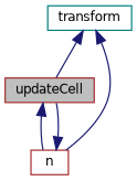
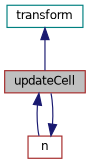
  digraph {
    rankdir=TB
    node [color=brown fontname=Helvetica fontsize=10 shape=record]
    edge [color=midnightblue dir=back fontname=Helvetica fontsize=10 labelfontname=Helvetica labelfontsize=10 style=solid]
    n1 [fillcolor=grey75 fontcolor=black height=0.2 label=updateCell style=filled width=0.4]
    n2 [height=0.2 label=n width=0.4]
    n3 [color=teal height=0.2 label=transform width=0.4]
    n1 -> n2
    n2 -> n1
    n3 -> n1
-   n3 -> n2
  }
